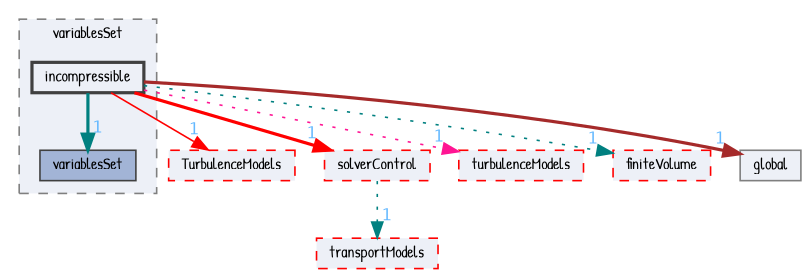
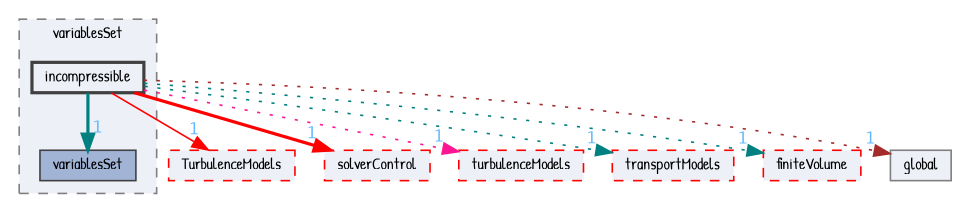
  digraph {
    compound=true
    fontname="Patrick Hand"
    node [color=red fillcolor="#edf0f7" fontname="Patrick Hand" fontsize=10 shape=box style="filled,dashed"]
    edge [color=teal fontcolor=steelblue1 fontname="Patrick Hand" fontsize=10 headlabel=1 labeldistance=1.5 labelfontname=Helvetica labelfontsize=10 style=dotted]
    n1 [color=grey25 fillcolor="#a2b4d6" height=0.2 label=variablesSet style=filled width=0.4]
    n2 [color=grey25 height=0.2 label=incompressible style="filled,bold" width=0.4]
    n3 [height=0.2 label=TurbulenceModels width=0.4]
    n4 [height=0.2 label=solverControl width=0.4]
    n5 [height=0.2 label=turbulenceModels width=0.4]
    n6 [height=0.2 label=transportModels width=0.4]
    n7 [height=0.2 label=finiteVolume width=0.4]
    n8 [color=grey50 height=0.2 label=global style=filled width=0.4]
    subgraph cluster_1 {
      bgcolor="#edf0f7"
      fontsize=10
      label=variablesSet
      pencolor=grey50
      style="filled,dashed"
      n1
      n2
    }
    n2 -> n1 [style=bold]
    n2 -> n3 [color=red style=solid]
    n2 -> n4 [color=red style=bold]
    n2 -> n5 [color=deeppink]
-   n4 -> n6
+   n2 -> n6
    n2 -> n7
-   n2 -> n8 [color=brown style=bold]
+   n2 -> n8 [color=brown]
  }
